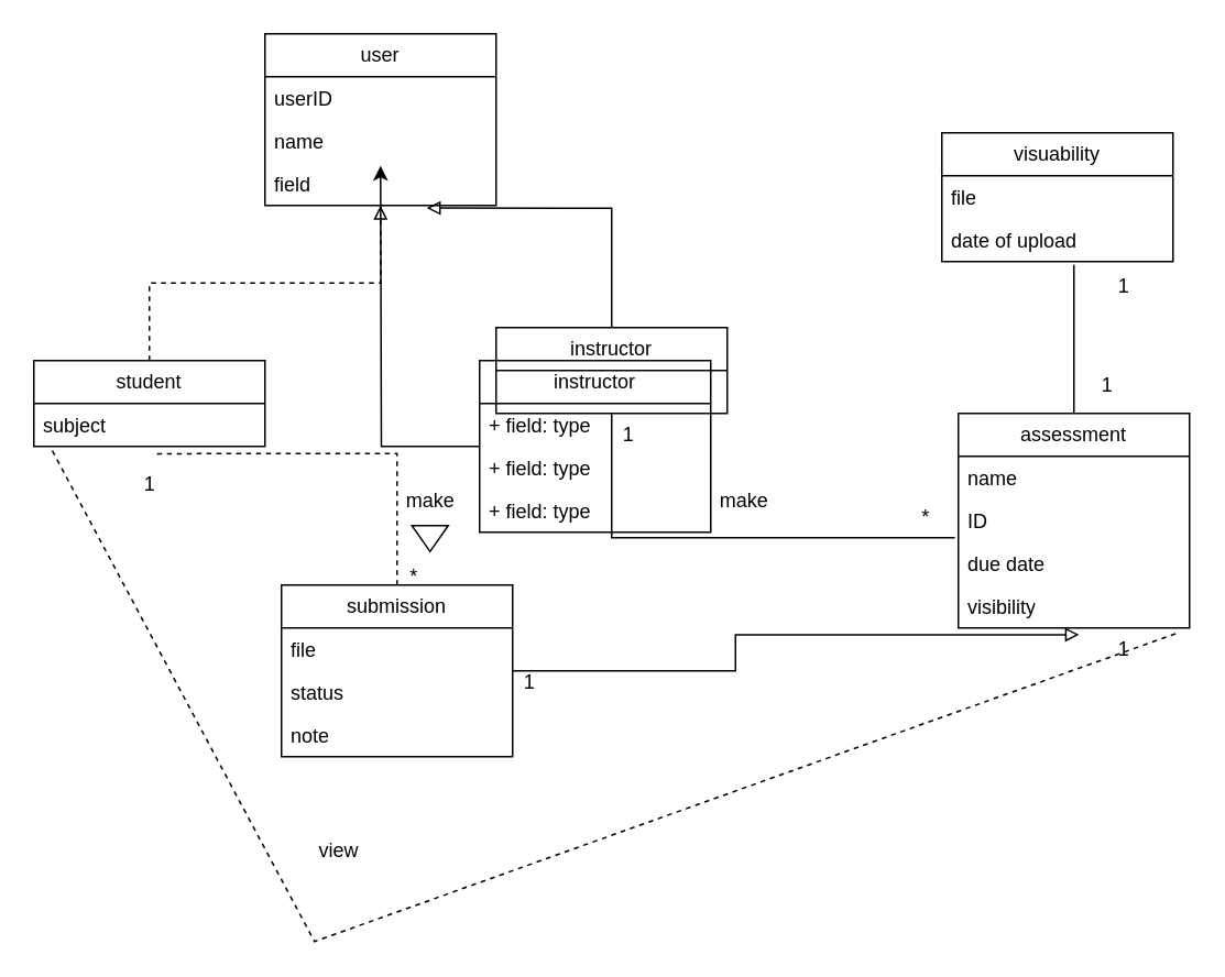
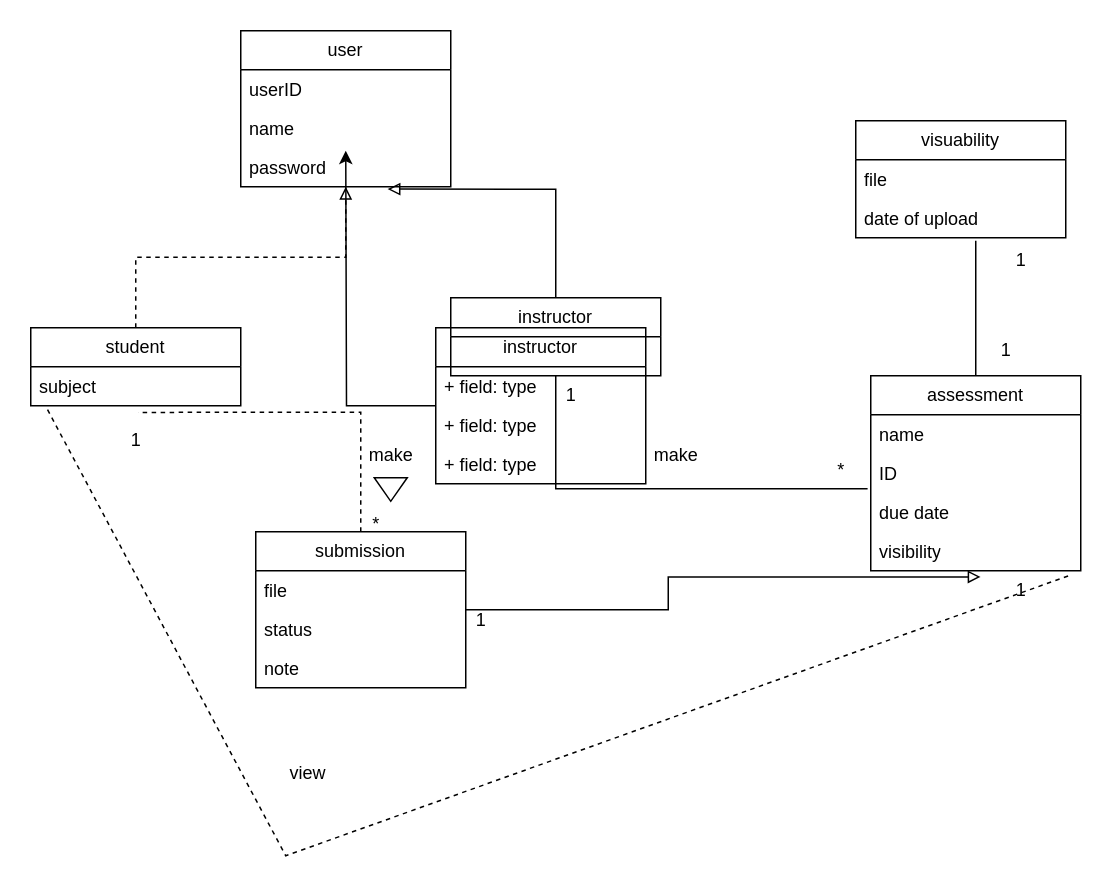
  <mxCell id="0" />
  <mxCell id="1" parent="0" />
  <mxCell id="2" value="user" style="swimlane;fontStyle=0;childLayout=stackLayout;horizontal=1;startSize=26;fillColor=none;horizontalStack=0;resizeParent=1;resizeParentMax=0;resizeLast=0;collapsible=1;marginBottom=0;whiteSpace=wrap;html=1;" vertex="1" parent="1"><mxGeometry x="160" y="20" width="140" height="104" as="geometry" /></mxCell>
  <mxCell id="3" value="userID" style="text;strokeColor=none;fillColor=none;align=left;verticalAlign=top;spacingLeft=4;spacingRight=4;overflow=hidden;rotatable=0;points=[[0,0.5],[1,0.5]];portConstraint=eastwest;whiteSpace=wrap;html=1;" vertex="1" parent="2"><mxGeometry y="26" width="140" height="26" as="geometry" /></mxCell>
  <mxCell id="4" value="name" style="text;strokeColor=none;fillColor=none;align=left;verticalAlign=top;spacingLeft=4;spacingRight=4;overflow=hidden;rotatable=0;points=[[0,0.5],[1,0.5]];portConstraint=eastwest;whiteSpace=wrap;html=1;" vertex="1" parent="2"><mxGeometry y="52" width="140" height="26" as="geometry" /></mxCell>
- <mxCell id="5" value="field" style="text;strokeColor=none;fillColor=none;align=left;verticalAlign=top;spacingLeft=4;spacingRight=4;overflow=hidden;rotatable=0;points=[[0,0.5],[1,0.5]];portConstraint=eastwest;whiteSpace=wrap;html=1;" vertex="1" parent="2"><mxGeometry y="78" width="140" height="26" as="geometry" /></mxCell>
+ <mxCell id="5" value="password" style="text;strokeColor=none;fillColor=none;align=left;verticalAlign=top;spacingLeft=4;spacingRight=4;overflow=hidden;rotatable=0;points=[[0,0.5],[1,0.5]];portConstraint=eastwest;whiteSpace=wrap;html=1;" vertex="1" parent="2"><mxGeometry y="78" width="140" height="26" as="geometry" /></mxCell>
  <mxCell id="6" style="edgeStyle=orthogonalEdgeStyle;rounded=0;orthogonalLoop=1;jettySize=auto;html=1;endArrow=none;endFill=0;" edge="1" parent="1" source="7"><mxGeometry relative="1" as="geometry"><mxPoint x="650" y="160" as="targetPoint" /></mxGeometry></mxCell>
  <mxCell id="7" value="assessment" style="swimlane;fontStyle=0;childLayout=stackLayout;horizontal=1;startSize=26;fillColor=none;horizontalStack=0;resizeParent=1;resizeParentMax=0;resizeLast=0;collapsible=1;marginBottom=0;whiteSpace=wrap;html=1;" vertex="1" parent="1"><mxGeometry x="580" y="250" width="140" height="130" as="geometry" /></mxCell>
  <mxCell id="8" value="name" style="text;strokeColor=none;fillColor=none;align=left;verticalAlign=top;spacingLeft=4;spacingRight=4;overflow=hidden;rotatable=0;points=[[0,0.5],[1,0.5]];portConstraint=eastwest;whiteSpace=wrap;html=1;" vertex="1" parent="7"><mxGeometry y="26" width="140" height="26" as="geometry" /></mxCell>
  <mxCell id="9" value="ID" style="text;strokeColor=none;fillColor=none;align=left;verticalAlign=top;spacingLeft=4;spacingRight=4;overflow=hidden;rotatable=0;points=[[0,0.5],[1,0.5]];portConstraint=eastwest;whiteSpace=wrap;html=1;" vertex="1" parent="7"><mxGeometry y="52" width="140" height="26" as="geometry" /></mxCell>
  <mxCell id="10" value="due date&lt;br&gt;&lt;br&gt;password" style="text;strokeColor=none;fillColor=none;align=left;verticalAlign=top;spacingLeft=4;spacingRight=4;overflow=hidden;rotatable=0;points=[[0,0.5],[1,0.5]];portConstraint=eastwest;whiteSpace=wrap;html=1;" vertex="1" parent="7"><mxGeometry y="78" width="140" height="26" as="geometry" /></mxCell>
  <mxCell id="11" value="visibility" style="text;strokeColor=none;fillColor=none;align=left;verticalAlign=top;spacingLeft=4;spacingRight=4;overflow=hidden;rotatable=0;points=[[0,0.5],[1,0.5]];portConstraint=eastwest;whiteSpace=wrap;html=1;" vertex="1" parent="7"><mxGeometry y="104" width="140" height="26" as="geometry" /></mxCell>
  <mxCell id="12" value="visuability" style="swimlane;fontStyle=0;childLayout=stackLayout;horizontal=1;startSize=26;fillColor=none;horizontalStack=0;resizeParent=1;resizeParentMax=0;resizeLast=0;collapsible=1;marginBottom=0;whiteSpace=wrap;html=1;" vertex="1" parent="1"><mxGeometry x="570" y="80" width="140" height="78" as="geometry" /></mxCell>
  <mxCell id="13" value="file" style="text;strokeColor=none;fillColor=none;align=left;verticalAlign=top;spacingLeft=4;spacingRight=4;overflow=hidden;rotatable=0;points=[[0,0.5],[1,0.5]];portConstraint=eastwest;whiteSpace=wrap;html=1;" vertex="1" parent="12"><mxGeometry y="26" width="140" height="26" as="geometry" /></mxCell>
  <mxCell id="14" value="date of upload" style="text;strokeColor=none;fillColor=none;align=left;verticalAlign=top;spacingLeft=4;spacingRight=4;overflow=hidden;rotatable=0;points=[[0,0.5],[1,0.5]];portConstraint=eastwest;whiteSpace=wrap;html=1;" vertex="1" parent="12"><mxGeometry y="52" width="140" height="26" as="geometry" /></mxCell>
  <mxCell id="15" style="edgeStyle=orthogonalEdgeStyle;rounded=0;orthogonalLoop=1;jettySize=auto;html=1;entryX=0.5;entryY=1;entryDx=0;entryDy=0;endArrow=block;endFill=0;dashed=1;" edge="1" parent="1" source="16" target="2"><mxGeometry relative="1" as="geometry" /></mxCell>
  <mxCell id="16" value="student" style="swimlane;fontStyle=0;childLayout=stackLayout;horizontal=1;startSize=26;fillColor=none;horizontalStack=0;resizeParent=1;resizeParentMax=0;resizeLast=0;collapsible=1;marginBottom=0;whiteSpace=wrap;html=1;" vertex="1" parent="1"><mxGeometry x="20" y="218" width="140" height="52" as="geometry" /></mxCell>
  <mxCell id="17" style="edgeStyle=orthogonalEdgeStyle;rounded=0;orthogonalLoop=1;jettySize=auto;html=1;" edge="1" parent="1" source="18"><mxGeometry relative="1" as="geometry"><mxPoint x="230" y="100" as="targetPoint" /></mxGeometry></mxCell>
  <mxCell id="18" value="instructor" style="swimlane;fontStyle=0;childLayout=stackLayout;horizontal=1;startSize=26;fillColor=none;horizontalStack=0;resizeParent=1;resizeParentMax=0;resizeLast=0;collapsible=1;marginBottom=0;whiteSpace=wrap;html=1;" vertex="1" parent="1"><mxGeometry x="290" y="218" width="140" height="104" as="geometry" /></mxCell>
  <mxCell id="19" value="+ field: type" style="text;strokeColor=none;fillColor=none;align=left;verticalAlign=top;spacingLeft=4;spacingRight=4;overflow=hidden;rotatable=0;points=[[0,0.5],[1,0.5]];portConstraint=eastwest;whiteSpace=wrap;html=1;" vertex="1" parent="18"><mxGeometry y="26" width="140" height="26" as="geometry" /></mxCell>
  <mxCell id="20" value="+ field: type" style="text;strokeColor=none;fillColor=none;align=left;verticalAlign=top;spacingLeft=4;spacingRight=4;overflow=hidden;rotatable=0;points=[[0,0.5],[1,0.5]];portConstraint=eastwest;whiteSpace=wrap;html=1;" vertex="1" parent="18"><mxGeometry y="52" width="140" height="26" as="geometry" /></mxCell>
  <mxCell id="21" value="+ field: type" style="text;strokeColor=none;fillColor=none;align=left;verticalAlign=top;spacingLeft=4;spacingRight=4;overflow=hidden;rotatable=0;points=[[0,0.5],[1,0.5]];portConstraint=eastwest;whiteSpace=wrap;html=1;" vertex="1" parent="18"><mxGeometry y="78" width="140" height="26" as="geometry" /></mxCell>
  <mxCell id="22" value="make" style="text;html=1;align=center;verticalAlign=middle;resizable=0;points=[];autosize=1;strokeColor=none;fillColor=none;" vertex="1" parent="1"><mxGeometry x="235" y="288" width="50" height="30" as="geometry" /></mxCell>
  <mxCell id="23" style="edgeStyle=orthogonalEdgeStyle;rounded=0;orthogonalLoop=1;jettySize=auto;html=1;entryX=0.523;entryY=1.159;entryDx=0;entryDy=0;entryPerimeter=0;endArrow=block;endFill=0;" edge="1" parent="1" source="26" target="11"><mxGeometry relative="1" as="geometry" /></mxCell>
  <mxCell id="24" value="" style="triangle;whiteSpace=wrap;html=1;direction=south;" vertex="1" parent="1"><mxGeometry x="248.995" y="318.005" width="22" height="15.71" as="geometry" /></mxCell>
  <mxCell id="25" style="edgeStyle=orthogonalEdgeStyle;rounded=0;orthogonalLoop=1;jettySize=auto;html=1;entryX=0.511;entryY=1.17;entryDx=0;entryDy=0;entryPerimeter=0;endArrow=none;endFill=0;dashed=1;" edge="1" parent="1" source="26" target="42"><mxGeometry relative="1" as="geometry" /></mxCell>
  <mxCell id="26" value="submission" style="swimlane;fontStyle=0;childLayout=stackLayout;horizontal=1;startSize=26;fillColor=none;horizontalStack=0;resizeParent=1;resizeParentMax=0;resizeLast=0;collapsible=1;marginBottom=0;whiteSpace=wrap;html=1;" vertex="1" parent="1"><mxGeometry x="170" y="354" width="140" height="104" as="geometry" /></mxCell>
  <mxCell id="27" value="file" style="text;strokeColor=none;fillColor=none;align=left;verticalAlign=top;spacingLeft=4;spacingRight=4;overflow=hidden;rotatable=0;points=[[0,0.5],[1,0.5]];portConstraint=eastwest;whiteSpace=wrap;html=1;" vertex="1" parent="26"><mxGeometry y="26" width="140" height="26" as="geometry" /></mxCell>
  <mxCell id="28" value="status" style="text;strokeColor=none;fillColor=none;align=left;verticalAlign=top;spacingLeft=4;spacingRight=4;overflow=hidden;rotatable=0;points=[[0,0.5],[1,0.5]];portConstraint=eastwest;whiteSpace=wrap;html=1;" vertex="1" parent="26"><mxGeometry y="52" width="140" height="26" as="geometry" /></mxCell>
  <mxCell id="29" value="note" style="text;strokeColor=none;fillColor=none;align=left;verticalAlign=top;spacingLeft=4;spacingRight=4;overflow=hidden;rotatable=0;points=[[0,0.5],[1,0.5]];portConstraint=eastwest;whiteSpace=wrap;html=1;" vertex="1" parent="26"><mxGeometry y="78" width="140" height="26" as="geometry" /></mxCell>
  <mxCell id="30" style="edgeStyle=orthogonalEdgeStyle;rounded=0;orthogonalLoop=1;jettySize=auto;html=1;entryX=0.699;entryY=1.06;entryDx=0;entryDy=0;entryPerimeter=0;endArrow=block;endFill=0;" edge="1" parent="1" source="33" target="5"><mxGeometry relative="1" as="geometry" /></mxCell>
  <mxCell id="31" value="1" style="text;html=1;align=center;verticalAlign=middle;resizable=0;points=[];autosize=1;strokeColor=none;fillColor=none;" vertex="1" parent="1"><mxGeometry x="75" y="278" width="30" height="30" as="geometry" /></mxCell>
  <mxCell id="32" style="edgeStyle=orthogonalEdgeStyle;rounded=0;orthogonalLoop=1;jettySize=auto;html=1;entryX=-0.015;entryY=-0.104;entryDx=0;entryDy=0;entryPerimeter=0;endArrow=none;endFill=0;" edge="1" parent="1" source="33" target="10"><mxGeometry relative="1" as="geometry" /></mxCell>
  <mxCell id="33" value="instructor" style="swimlane;fontStyle=0;childLayout=stackLayout;horizontal=1;startSize=26;fillColor=none;horizontalStack=0;resizeParent=1;resizeParentMax=0;resizeLast=0;collapsible=1;marginBottom=0;whiteSpace=wrap;html=1;" vertex="1" parent="1"><mxGeometry x="300" y="198" width="140" height="52" as="geometry" /></mxCell>
  <mxCell id="34" value="*" style="text;html=1;align=center;verticalAlign=middle;resizable=0;points=[];autosize=1;strokeColor=none;fillColor=none;" vertex="1" parent="1"><mxGeometry x="235" y="333.72" width="30" height="30" as="geometry" /></mxCell>
  <mxCell id="35" value="1" style="text;html=1;align=center;verticalAlign=middle;resizable=0;points=[];autosize=1;strokeColor=none;fillColor=none;" vertex="1" parent="1"><mxGeometry x="305" y="398" width="30" height="30" as="geometry" /></mxCell>
  <mxCell id="36" value="1" style="text;html=1;align=center;verticalAlign=middle;resizable=0;points=[];autosize=1;strokeColor=none;fillColor=none;" vertex="1" parent="1"><mxGeometry x="665" y="378" width="30" height="30" as="geometry" /></mxCell>
  <mxCell id="37" value="1" style="text;html=1;align=center;verticalAlign=middle;resizable=0;points=[];autosize=1;strokeColor=none;fillColor=none;" vertex="1" parent="1"><mxGeometry x="655" y="218" width="30" height="30" as="geometry" /></mxCell>
  <mxCell id="38" value="1" style="text;html=1;align=center;verticalAlign=middle;resizable=0;points=[];autosize=1;strokeColor=none;fillColor=none;" vertex="1" parent="1"><mxGeometry x="665" y="158" width="30" height="30" as="geometry" /></mxCell>
  <mxCell id="39" value="make" style="text;html=1;align=center;verticalAlign=middle;resizable=0;points=[];autosize=1;strokeColor=none;fillColor=none;" vertex="1" parent="1"><mxGeometry x="425" y="288" width="50" height="30" as="geometry" /></mxCell>
  <mxCell id="40" value="1" style="text;html=1;align=center;verticalAlign=middle;resizable=0;points=[];autosize=1;strokeColor=none;fillColor=none;" vertex="1" parent="1"><mxGeometry x="365" y="248" width="30" height="30" as="geometry" /></mxCell>
  <mxCell id="41" value="*" style="text;html=1;align=center;verticalAlign=middle;resizable=0;points=[];autosize=1;strokeColor=none;fillColor=none;" vertex="1" parent="1"><mxGeometry x="545" y="298" width="30" height="30" as="geometry" /></mxCell>
  <mxCell id="42" value="subject" style="text;strokeColor=none;fillColor=none;align=left;verticalAlign=top;spacingLeft=4;spacingRight=4;overflow=hidden;rotatable=0;points=[[0,0.5],[1,0.5]];portConstraint=eastwest;whiteSpace=wrap;html=1;" vertex="1" parent="1"><mxGeometry x="20" y="244" width="140" height="26" as="geometry" /></mxCell>
  <mxCell id="43" value="" style="endArrow=none;html=1;rounded=0;exitX=0.08;exitY=1.102;exitDx=0;exitDy=0;entryX=0.947;entryY=1.12;entryDx=0;entryDy=0;exitPerimeter=0;entryPerimeter=0;dashed=1;" edge="1" parent="1" source="42" target="11"><mxGeometry width="50" height="50" relative="1" as="geometry"><mxPoint x="420" y="280" as="sourcePoint" /><mxPoint x="470" y="230" as="targetPoint" /><Array as="points"><mxPoint x="190" y="570" /></Array></mxGeometry></mxCell>
  <mxCell id="44" value="view" style="text;html=1;strokeColor=none;fillColor=none;align=center;verticalAlign=middle;whiteSpace=wrap;rounded=0;" vertex="1" parent="1"><mxGeometry x="175" y="500" width="60" height="30" as="geometry" /></mxCell>
